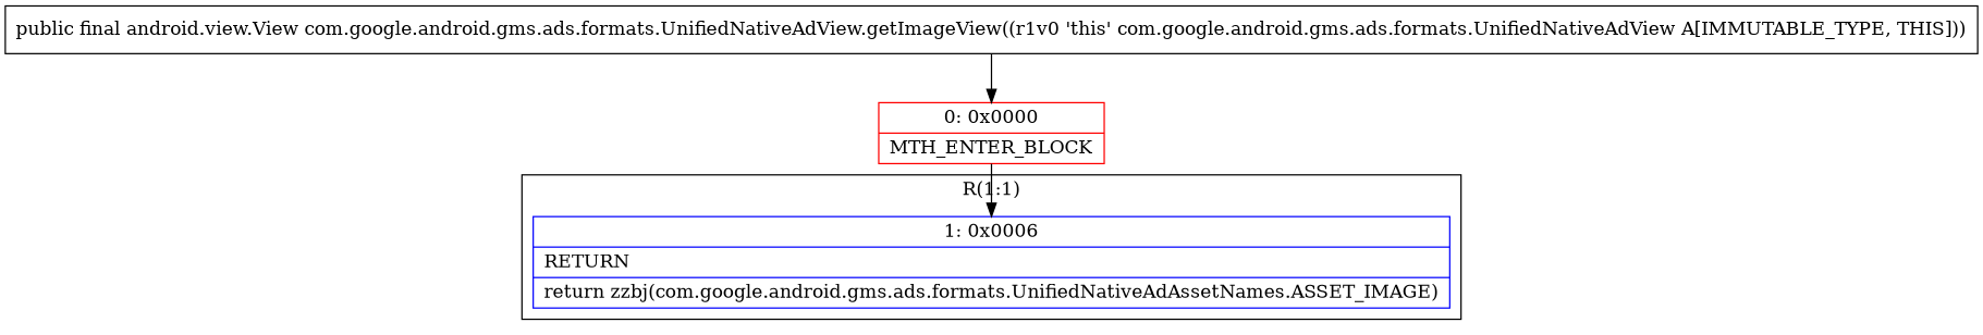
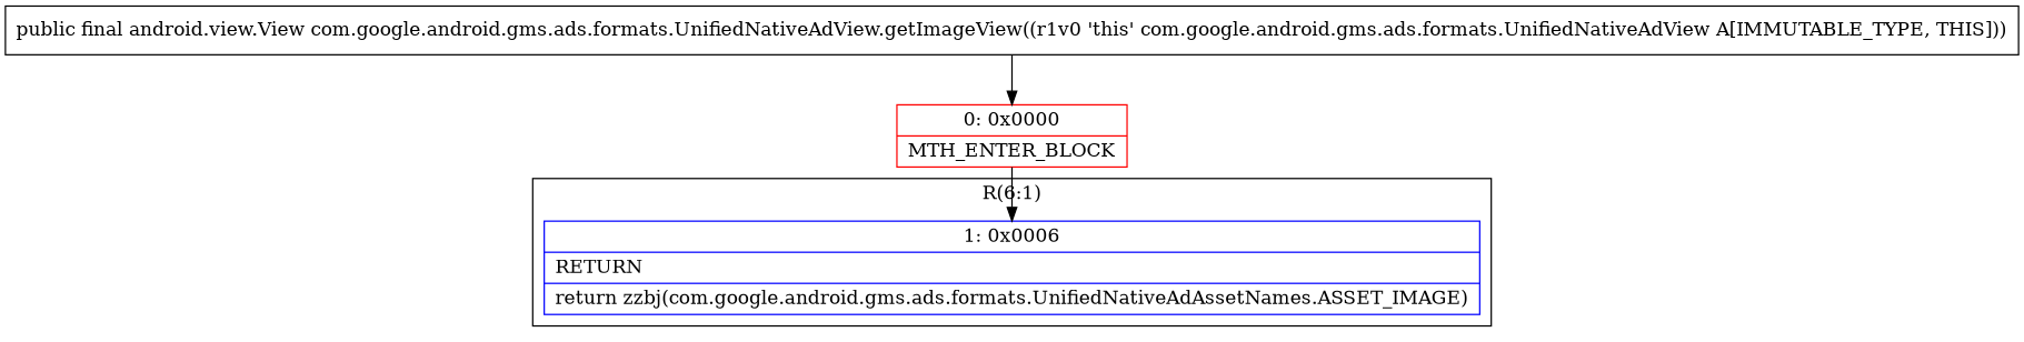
  digraph {
    node [shape=record]
    n1 [color=blue label="{1\:\ 0x0006|RETURN\l|return zzbj(com.google.android.gms.ads.formats.UnifiedNativeAdAssetNames.ASSET_IMAGE)\l}"]
    n2 [color=red label="{0\:\ 0x0000|MTH_ENTER_BLOCK\l}"]
    n3 [label="{public final android.view.View com.google.android.gms.ads.formats.UnifiedNativeAdView.getImageView((r1v0 'this' com.google.android.gms.ads.formats.UnifiedNativeAdView A[IMMUTABLE_TYPE, THIS])) }"]
    subgraph cluster_1 {
-     label="R(1:1)"
+     label="R(6:1)"
      n1
    }
    n2 -> n1
    n3 -> n2
  }
